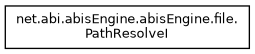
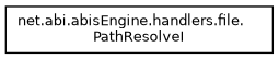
  digraph {
    rankdir=LR
-   n1 [color=black fillcolor=white fontname=Helvetica fontsize=10 height=0.2 label="net.abi.abisEngine.abisEngine.file.\lPathResolveI" shape=record style=filled width=0.4]
+   n1 [color=black fillcolor=white fontname=Helvetica fontsize=10 height=0.2 label="net.abi.abisEngine.handlers.file.\lPathResolveI" shape=record style=filled width=0.4]
  }
